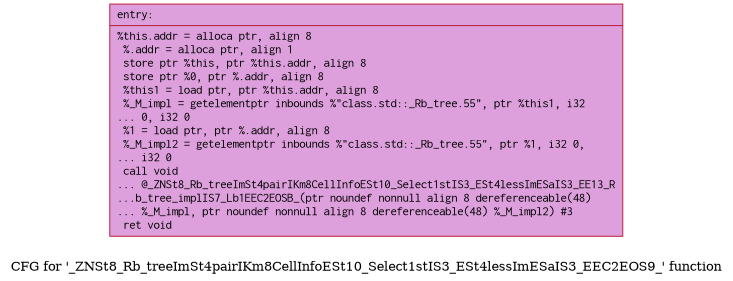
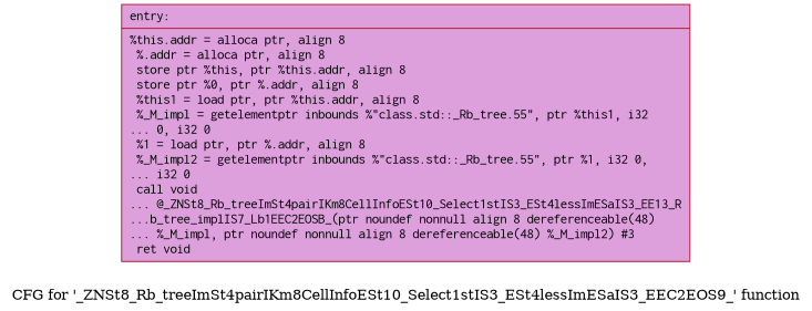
  digraph {
    label="CFG for '_ZNSt8_Rb_treeImSt4pairIKm8CellInfoESt10_Select1stIS3_ESt4lessImESaIS3_EEC2EOS9_' function"
-   n1 [color="#b70d28ff" fillcolor=plum fontname=Courier label="{entry:\l|  %this.addr = alloca ptr, align 8\l  %.addr = alloca ptr, align 1\l  store ptr %this, ptr %this.addr, align 8\l  store ptr %0, ptr %.addr, align 8\l  %this1 = load ptr, ptr %this.addr, align 8\l  %_M_impl = getelementptr inbounds %\"class.std::_Rb_tree.55\", ptr %this1, i32\l... 0, i32 0\l  %1 = load ptr, ptr %.addr, align 8\l  %_M_impl2 = getelementptr inbounds %\"class.std::_Rb_tree.55\", ptr %1, i32 0,\l... i32 0\l  call void\l... @_ZNSt8_Rb_treeImSt4pairIKm8CellInfoESt10_Select1stIS3_ESt4lessImESaIS3_EE13_R\l...b_tree_implIS7_Lb1EEC2EOSB_(ptr noundef nonnull align 8 dereferenceable(48)\l... %_M_impl, ptr noundef nonnull align 8 dereferenceable(48) %_M_impl2) #3\l  ret void\l}" shape=record style=filled]
+   n1 [color="#b70d28ff" fillcolor=plum fontname=Courier label="{entry:\l|  %this.addr = alloca ptr, align 8\l  %.addr = alloca ptr, align 8\l  store ptr %this, ptr %this.addr, align 8\l  store ptr %0, ptr %.addr, align 8\l  %this1 = load ptr, ptr %this.addr, align 8\l  %_M_impl = getelementptr inbounds %\"class.std::_Rb_tree.55\", ptr %this1, i32\l... 0, i32 0\l  %1 = load ptr, ptr %.addr, align 8\l  %_M_impl2 = getelementptr inbounds %\"class.std::_Rb_tree.55\", ptr %1, i32 0,\l... i32 0\l  call void\l... @_ZNSt8_Rb_treeImSt4pairIKm8CellInfoESt10_Select1stIS3_ESt4lessImESaIS3_EE13_R\l...b_tree_implIS7_Lb1EEC2EOSB_(ptr noundef nonnull align 8 dereferenceable(48)\l... %_M_impl, ptr noundef nonnull align 8 dereferenceable(48) %_M_impl2) #3\l  ret void\l}" shape=record style=filled]
  }
